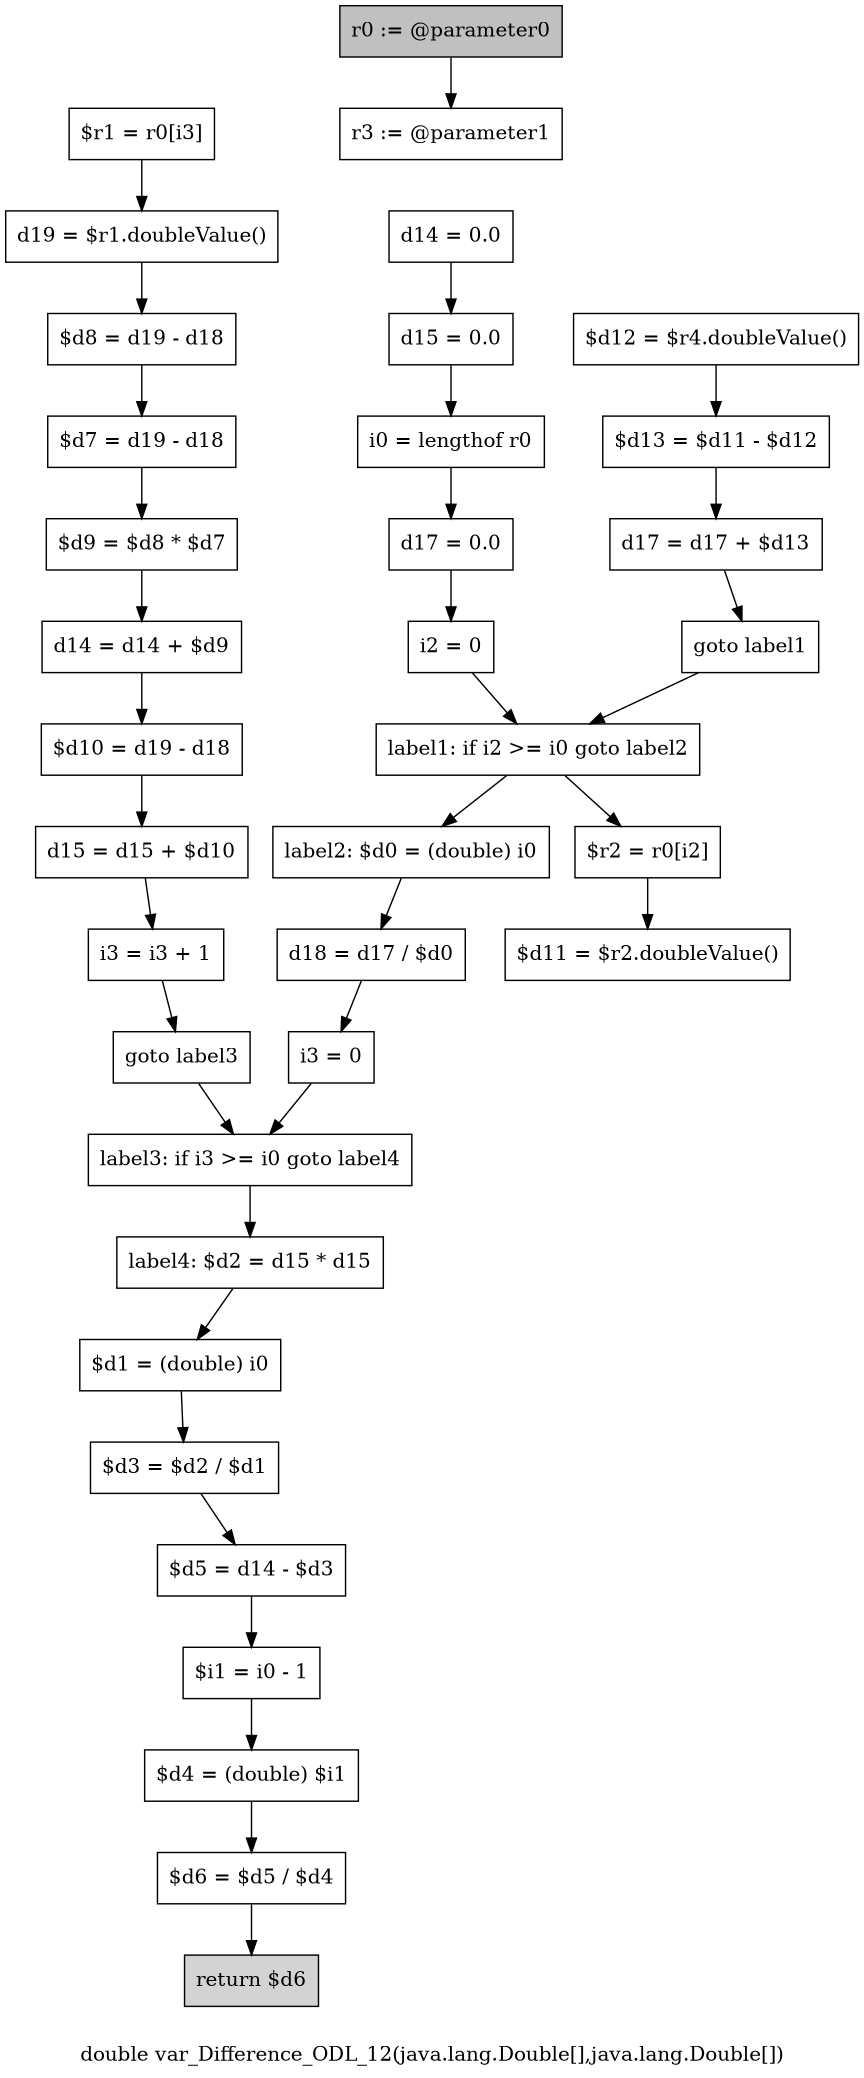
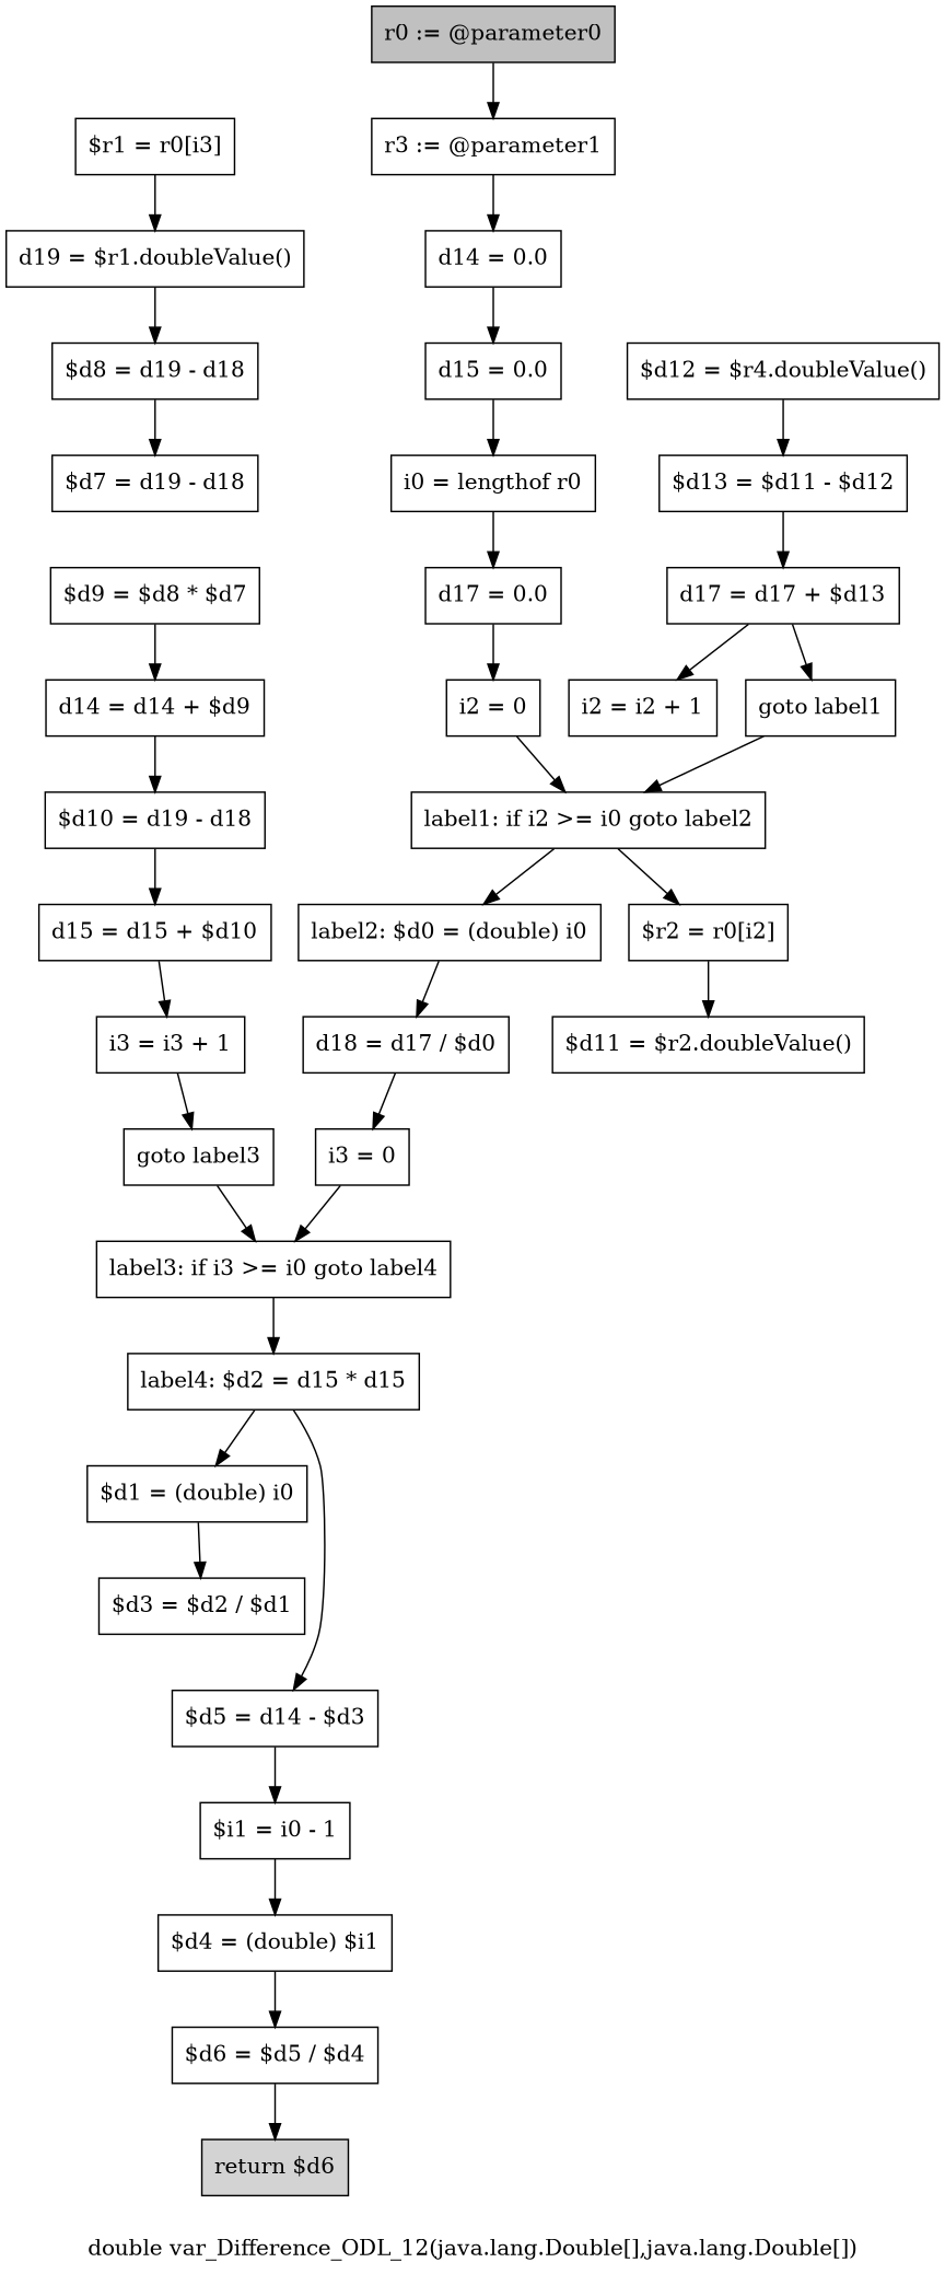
  digraph {
    label="double var_Difference_ODL_12(java.lang.Double[],java.lang.Double[])"
    node [shape=box]
    n1 [fillcolor=gray label="r0 := @parameter0" style=filled]
    n2 [label="r3 := @parameter1"]
    n3 [label="d14 = 0.0"]
    n4 [label="d15 = 0.0"]
    n5 [label="i0 = lengthof r0"]
    n6 [label="d17 = 0.0"]
    n7 [label="i2 = 0"]
    n8 [label="label1: if i2 >= i0 goto label2"]
    n9 [label="$r2 = r0[i2]"]
    n10 [label="label2: $d0 = (double) i0"]
    n11 [label="$d11 = $r2.doubleValue()"]
    n12 [label="d18 = d17 / $d0"]
    n13 [label="i3 = 0"]
    n14 [label="$d12 = $r4.doubleValue()"]
    n15 [label="$d13 = $d11 - $d12"]
    n16 [label="d17 = d17 + $d13"]
+   n17 [label="i2 = i2 + 1"]
    n18 [label="goto label1"]
    n19 [label="label3: if i3 >= i0 goto label4"]
    n20 [label="label4: $d2 = d15 * d15"]
    n21 [label="$r1 = r0[i3]"]
    n22 [label="d19 = $r1.doubleValue()"]
    n23 [label="$d1 = (double) i0"]
    n24 [label="$d8 = d19 - d18"]
    n25 [label="$d3 = $d2 / $d1"]
    n26 [label="$d7 = d19 - d18"]
    n27 [label="$d9 = $d8 * $d7"]
    n28 [label="d14 = d14 + $d9"]
    n29 [label="$d10 = d19 - d18"]
    n30 [label="d15 = d15 + $d10"]
    n31 [label="i3 = i3 + 1"]
    n32 [label="goto label3"]
    n33 [label="$d5 = d14 - $d3"]
    n34 [label="$i1 = i0 - 1"]
    n35 [label="$d4 = (double) $i1"]
    n36 [label="$d6 = $d5 / $d4"]
    n37 [fillcolor=lightgray label="return $d6" style=filled]
    n1 -> n2
+   n2 -> n3
    n3 -> n4
    n4 -> n5
    n5 -> n6
    n6 -> n7
    n7 -> n8
    n8 -> n9
    n8 -> n10
    n9 -> n11
    n10 -> n12
    n12 -> n13
    n13 -> n19
    n14 -> n15
    n15 -> n16
+   n16 -> n17
    n16 -> n18
    n18 -> n8
    n19 -> n20
    n20 -> n23
    n21 -> n22
    n22 -> n24
    n23 -> n25
    n24 -> n26
-   n25 -> n33
-   n26 -> n27
+   n20 -> n33
    n27 -> n28
    n28 -> n29
    n29 -> n30
    n30 -> n31
    n31 -> n32
    n32 -> n19
    n33 -> n34
    n34 -> n35
    n35 -> n36
    n36 -> n37
  }
